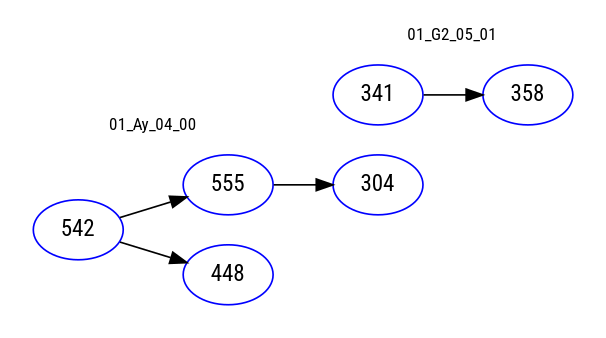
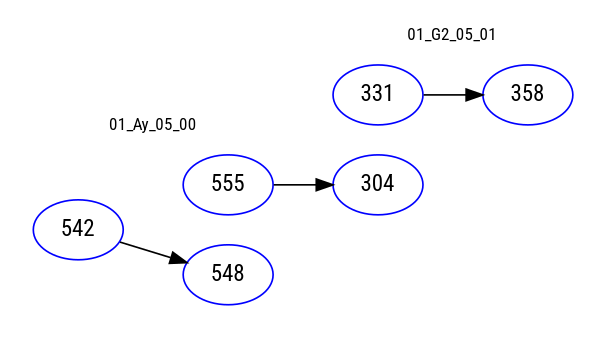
  digraph {
    fontname="Roboto Condensed"
    rankdir=LR
    node [color=blue fontname="Roboto Condensed"]
    edge [color=black fontname="Roboto Condensed"]
    n1 [label=542]
-   n2 [label=448]
+   n2 [label=548]
    n3 [label=555]
-   n4 [label=341]
+   n4 [label=331]
    n5 [label=304]
    n6 [label=358]
    subgraph cluster_1 {
      color=white
      fontsize=10
-     label="01_Ay_04_00"
+     label="01_Ay_05_00"
      n1
      n2
      n3
    }
    subgraph cluster_2 {
      color=white
      fontsize=10
      label="01_G2_05_01"
      n4
      n5
      n6
    }
    n1 -> n2
-   n1 -> n3
    n3 -> n5
    n4 -> n6
  }
